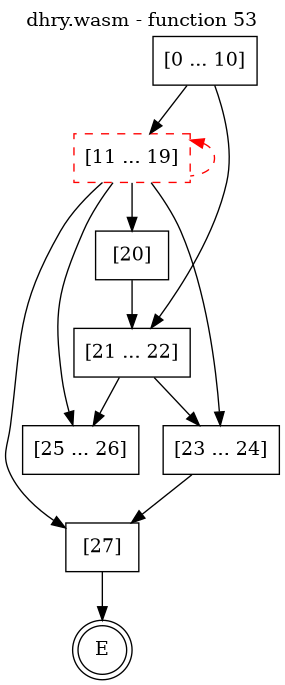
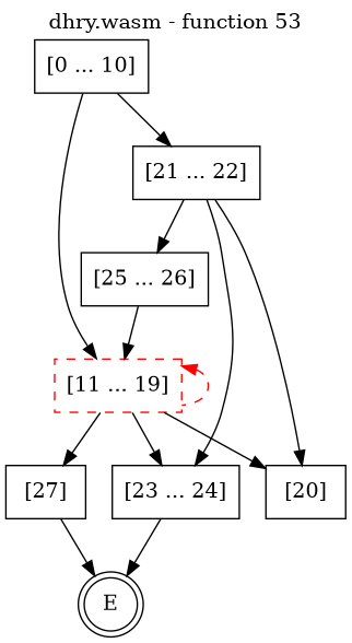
  digraph {
    label="dhry.wasm - function 53"
    labelfontcolor=black
    labelfontname=Helvetica
    labelfontsize=16
    labelloc=t
    node [shape=box color=black style=solid]
    E [shape=doublecircle color="" style=""]
    n2 [label="[0 ... 10]"]
    n3 [color=red label="[11 ... 19]" style=dashed]
    n4 [label="[21 ... 22]"]
    n5 [label="[20]"]
    n6 [label="[23 ... 24]"]
    n7 [label="[25 ... 26]"]
    n8 [label="[27]"]
    n2 -> n3
    n2 -> n4
    n3 -> n3 [color=red dir=back style=dashed]
    n3 -> n5
    n3 -> n6
-   n3 -> n7
+   n7 -> n3
    n3 -> n8
    n4 -> n6
    n4 -> n7
-   n5 -> n4
-   n6 -> n8
+   n4 -> n5
+   n6 -> E
    n8 -> E
  }
